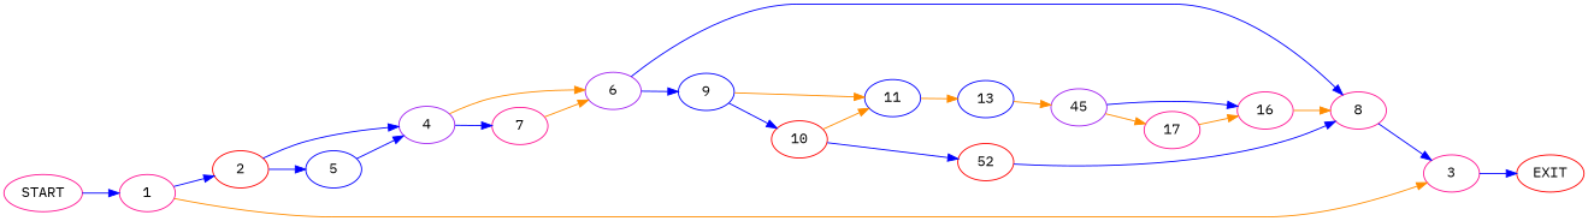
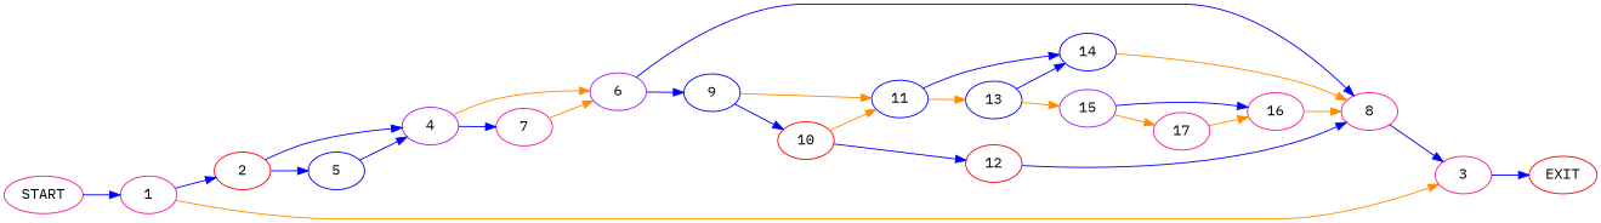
  digraph {
    fontname="IBM Plex Mono"
    rankdir=LR
    node [color=deeppink fontname="IBM Plex Mono"]
    edge [color=blue fontname="IBM Plex Mono"]
    n1 [label=START]
    1
    2 [color=red]
    3
    n5 [color=red label=EXIT]
    4 [color=purple]
    5 [color=blue]
    6 [color=purple]
    7
    8
    9 [color=blue]
    10 [color=red]
    11 [color=blue]
-   12 [color=red label=52]
+   12 [color=red]
    13 [color=blue]
-   15 [color=purple label=45]
+   14 [color=blue]
+   15 [color=purple]
    16
    17
    n1 -> 1
    1 -> 2
    1 -> 3 [color=darkorange]
    2 -> 4
    2 -> 5
    3 -> n5
    4 -> 6 [color=darkorange]
    4 -> 7
    5 -> 4
    6 -> 8
    6 -> 9
    7 -> 6 [color=darkorange]
    8 -> 3
    9 -> 10
    9 -> 11 [color=darkorange]
    10 -> 11 [color=darkorange]
    10 -> 12
    11 -> 13 [color=darkorange]
+   11 -> 14
    12 -> 8
+   13 -> 14
    13 -> 15 [color=darkorange]
+   14 -> 8 [color=darkorange]
    15 -> 16
    15 -> 17 [color=darkorange]
    16 -> 8 [color=darkorange]
    17 -> 16 [color=darkorange]
  }
